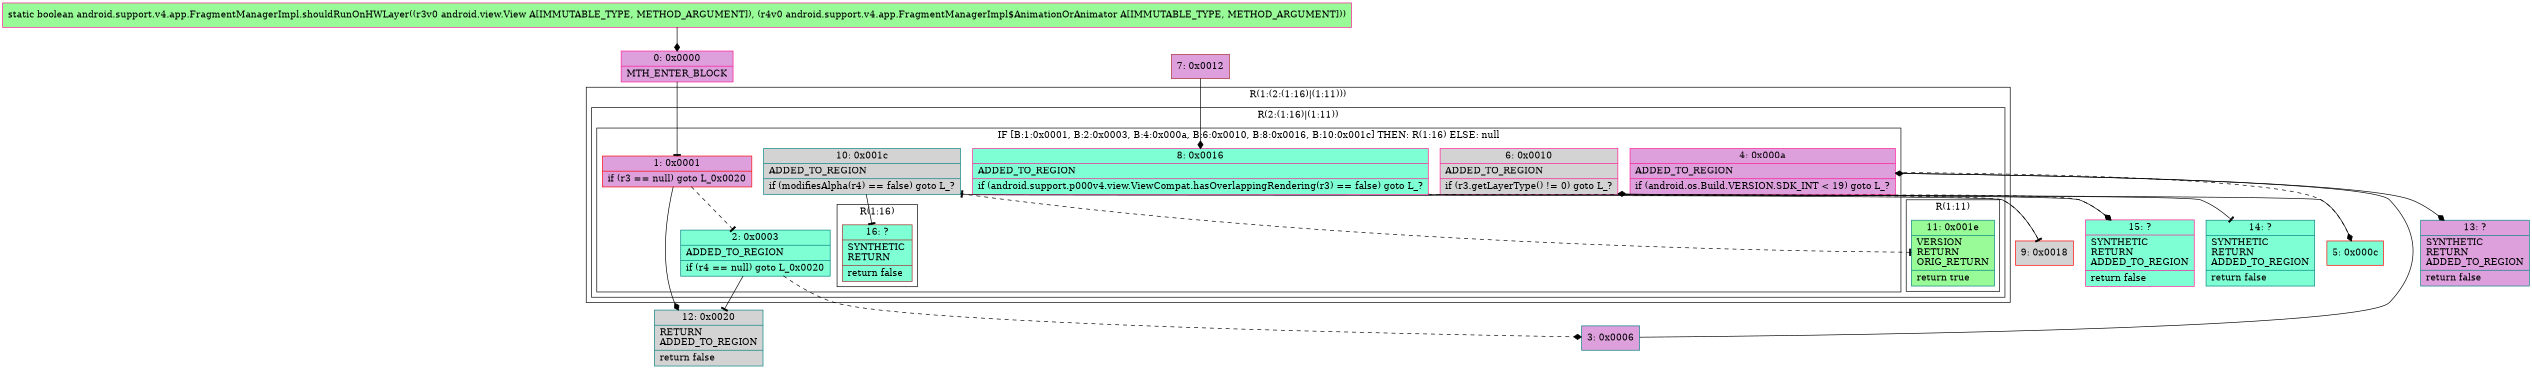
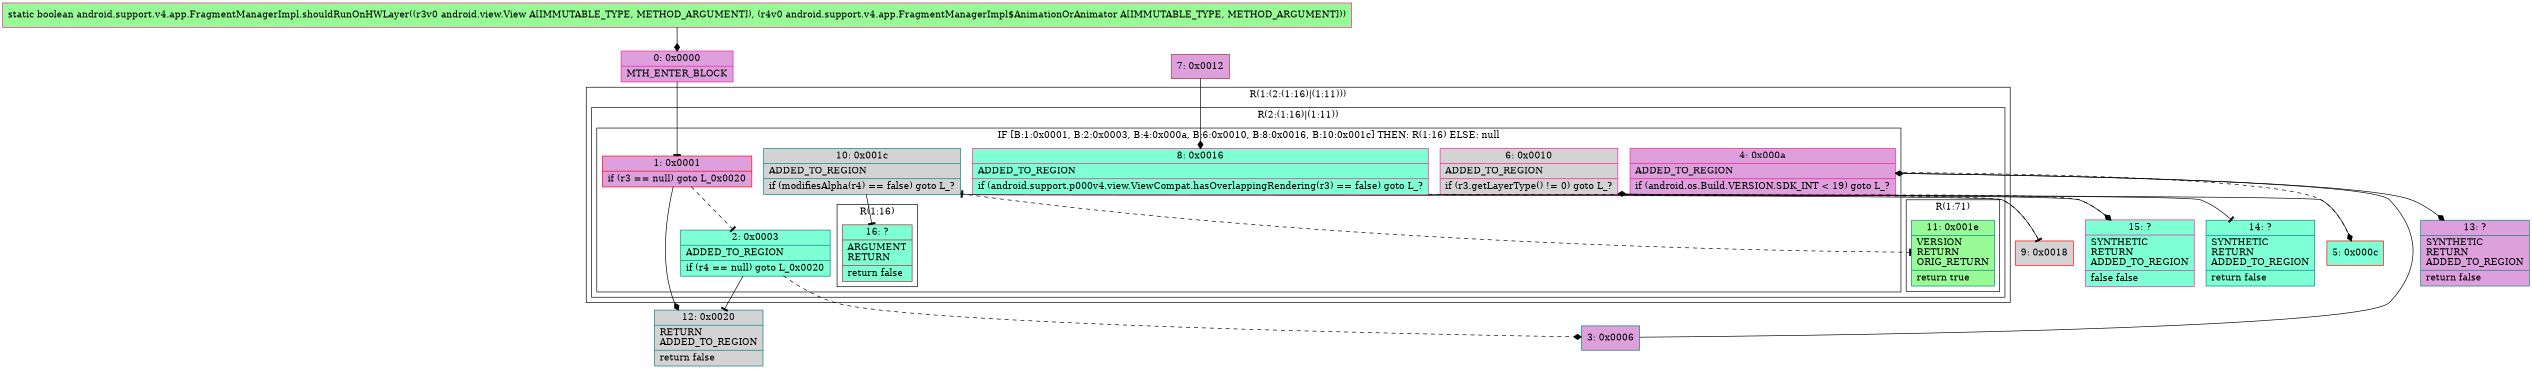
  digraph {
    node [color=teal fillcolor=aquamarine shape=record style=filled]
    edge [arrowhead=diamond]
-   n1 [color=brown label="{16\:\ ?|SYNTHETIC\lRETURN\l|return false\l}"]
+   n1 [color=brown label="{16\:\ ?|ARGUMENT\lRETURN\l|return false\l}"]
    n2 [color=red fillcolor=plum label="{1\:\ 0x0001|if (r3 == null) goto L_0x0020\l}"]
    n3 [label="{2\:\ 0x0003|ADDED_TO_REGION\l|if (r4 == null) goto L_0x0020\l}"]
    n4 [color=deeppink fillcolor=plum label="{4\:\ 0x000a|ADDED_TO_REGION\l|if (android.os.Build.VERSION.SDK_INT \< 19) goto L_?\l}"]
    n5 [color=deeppink fillcolor=lightgrey label="{6\:\ 0x0010|ADDED_TO_REGION\l|if (r3.getLayerType() != 0) goto L_?\l}"]
    n6 [color=deeppink label="{8\:\ 0x0016|ADDED_TO_REGION\l|if (android.support.p000v4.view.ViewCompat.hasOverlappingRendering(r3) == false) goto L_?\l}"]
    n7 [fillcolor=lightgrey label="{10\:\ 0x001c|ADDED_TO_REGION\l|if (modifiesAlpha(r4) == false) goto L_?\l}"]
    n8 [fillcolor=palegreen label="{11\:\ 0x001e|VERSION\lRETURN\lORIG_RETURN\l|return true\l}"]
    n9 [fillcolor=lightgrey label="{12\:\ 0x0020|RETURN\lADDED_TO_REGION\l|return false\l}"]
    n10 [fillcolor=plum label="{3\:\ 0x0006}"]
    n11 [color=red label="{5\:\ 0x000c}"]
    n12 [fillcolor=plum label="{13\:\ ?|SYNTHETIC\lRETURN\lADDED_TO_REGION\l|return false\l}"]
    n13 [label="{14\:\ ?|SYNTHETIC\lRETURN\lADDED_TO_REGION\l|return false\l}"]
-   n14 [color=deeppink label="{15\:\ ?|SYNTHETIC\lRETURN\lADDED_TO_REGION\l|return false\l}"]
+   n14 [color=deeppink label="{15\:\ ?|SYNTHETIC\lRETURN\lADDED_TO_REGION\l|false false\l}"]
    n15 [color=red fillcolor=lightgrey label="{9\:\ 0x0018}"]
    n16 [color=brown fillcolor=plum label="{7\:\ 0x0012}"]
    n17 [color=deeppink fillcolor=plum label="{0\:\ 0x0000|MTH_ENTER_BLOCK\l}"]
    n18 [color=deeppink fillcolor=palegreen label="{static boolean android.support.v4.app.FragmentManagerImpl.shouldRunOnHWLayer((r3v0 android.view.View A[IMMUTABLE_TYPE, METHOD_ARGUMENT]), (r4v0 android.support.v4.app.FragmentManagerImpl$AnimationOrAnimator A[IMMUTABLE_TYPE, METHOD_ARGUMENT])) }"]
    subgraph cluster_1 {
      label="R(1:(2:(1:16)|(1:11)))"
      subgraph cluster_2 {
        label="R(2:(1:16)|(1:11))"
        subgraph cluster_3 {
          label="IF [B:1:0x0001, B:2:0x0003, B:4:0x000a, B:6:0x0010, B:8:0x0016, B:10:0x001c] THEN: R(1:16) ELSE: null"
          n2
          n3
          n4
          n5
          n6
          n7
          subgraph cluster_4 {
            label="R(1:16)"
            n1
          }
        }
        subgraph cluster_5 {
-         label="R(1:11)"
+         label="R(1:71)"
          n8
        }
      }
    }
    n2 -> n3 [arrowhead=tee style=dashed]
    n2 -> n9
    n3 -> n9 [arrowhead=tee]
    n3 -> n10 [style=dashed]
    n4 -> n11 [style=dashed]
    n4 -> n12
    n5 -> n13 [arrowhead=tee]
    n5 -> n14 [style=dashed]
    n6 -> n14
    n6 -> n15 [arrowhead=tee style=dashed]
    n7 -> n1 [arrowhead=tee]
    n7 -> n8 [arrowhead=tee style=dashed]
    n10 -> n4
    n11 -> n5
    n15 -> n7 [arrowhead=tee]
    n16 -> n6
    n17 -> n2 [arrowhead=tee]
    n18 -> n17
  }
